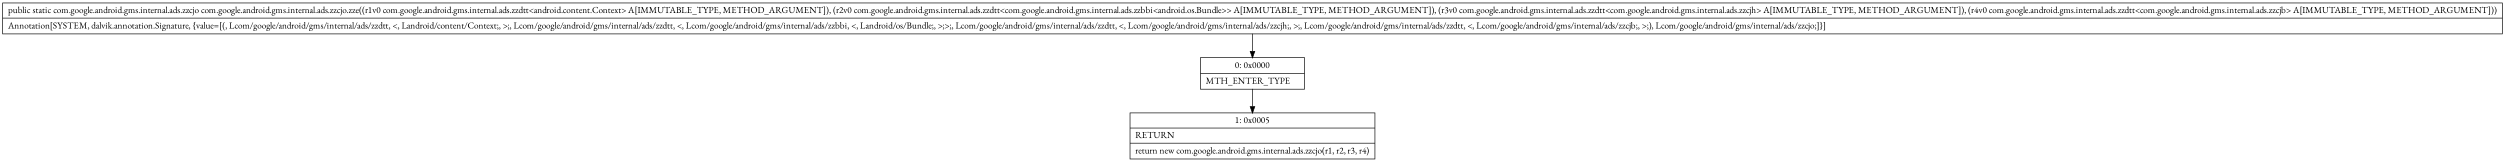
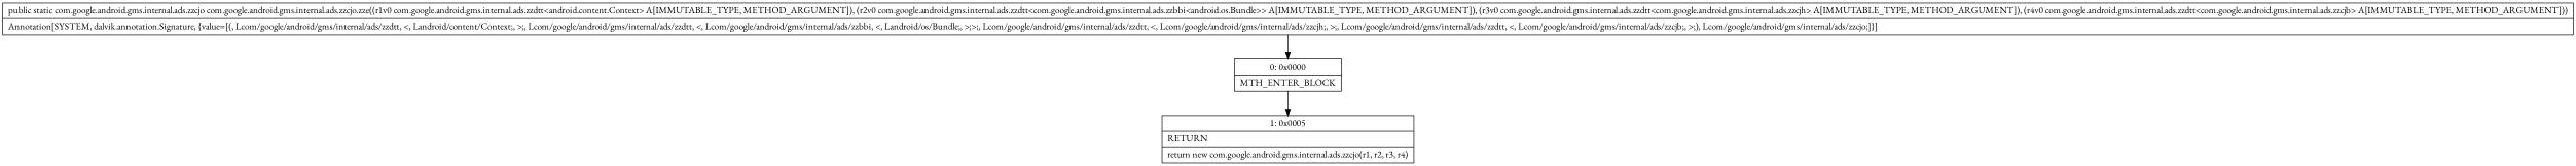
  digraph {
    fontname="EB Garamond"
    node [shape=record fontname="EB Garamond"]
    edge [fontname="EB Garamond"]
-   n1 [label="{0\:\ 0x0000|MTH_ENTER_TYPE\l}"]
+   n1 [label="{0\:\ 0x0000|MTH_ENTER_BLOCK\l}"]
    n2 [label="{1\:\ 0x0005|RETURN\l|return new com.google.android.gms.internal.ads.zzcjo(r1, r2, r3, r4)\l}"]
    n3 [label="{public static com.google.android.gms.internal.ads.zzcjo com.google.android.gms.internal.ads.zzcjo.zze((r1v0 com.google.android.gms.internal.ads.zzdtt\<android.content.Context\> A[IMMUTABLE_TYPE, METHOD_ARGUMENT]), (r2v0 com.google.android.gms.internal.ads.zzdtt\<com.google.android.gms.internal.ads.zzbbi\<android.os.Bundle\>\> A[IMMUTABLE_TYPE, METHOD_ARGUMENT]), (r3v0 com.google.android.gms.internal.ads.zzdtt\<com.google.android.gms.internal.ads.zzcjh\> A[IMMUTABLE_TYPE, METHOD_ARGUMENT]), (r4v0 com.google.android.gms.internal.ads.zzdtt\<com.google.android.gms.internal.ads.zzcjb\> A[IMMUTABLE_TYPE, METHOD_ARGUMENT]))  | Annotation[SYSTEM, dalvik.annotation.Signature, \{value=[(, Lcom\/google\/android\/gms\/internal\/ads\/zzdtt, \<, Landroid\/content\/Context;, \>;, Lcom\/google\/android\/gms\/internal\/ads\/zzdtt, \<, Lcom\/google\/android\/gms\/internal\/ads\/zzbbi, \<, Landroid\/os\/Bundle;, \>;\>;, Lcom\/google\/android\/gms\/internal\/ads\/zzdtt, \<, Lcom\/google\/android\/gms\/internal\/ads\/zzcjh;, \>;, Lcom\/google\/android\/gms\/internal\/ads\/zzdtt, \<, Lcom\/google\/android\/gms\/internal\/ads\/zzcjb;, \>;), Lcom\/google\/android\/gms\/internal\/ads\/zzcjo;]\}]\l}"]
    n1 -> n2
    n3 -> n1
  }
